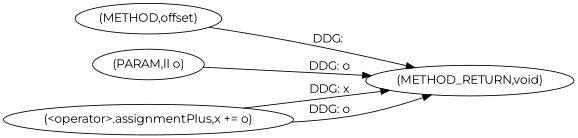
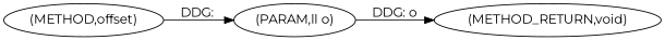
  digraph {
    fontname=Montserrat
    rankdir=LR
    node [fontname=Montserrat]
    edge [fontname=Montserrat]
    n1 [label="(METHOD,offset)"]
    n2 [label="(PARAM,ll o)"]
    n3 [label="(METHOD_RETURN,void)"]
-   n4 [label="(<operator>.assignmentPlus,x += o)"]
-   n1 -> n3 [label="DDG: "]
+   n1 -> n2 [label="DDG: "]
    n2 -> n3 [label="DDG: o"]
-   n4 -> n3 [label="DDG: x"]
-   n4 -> n3 [label="DDG: o"]
  }
